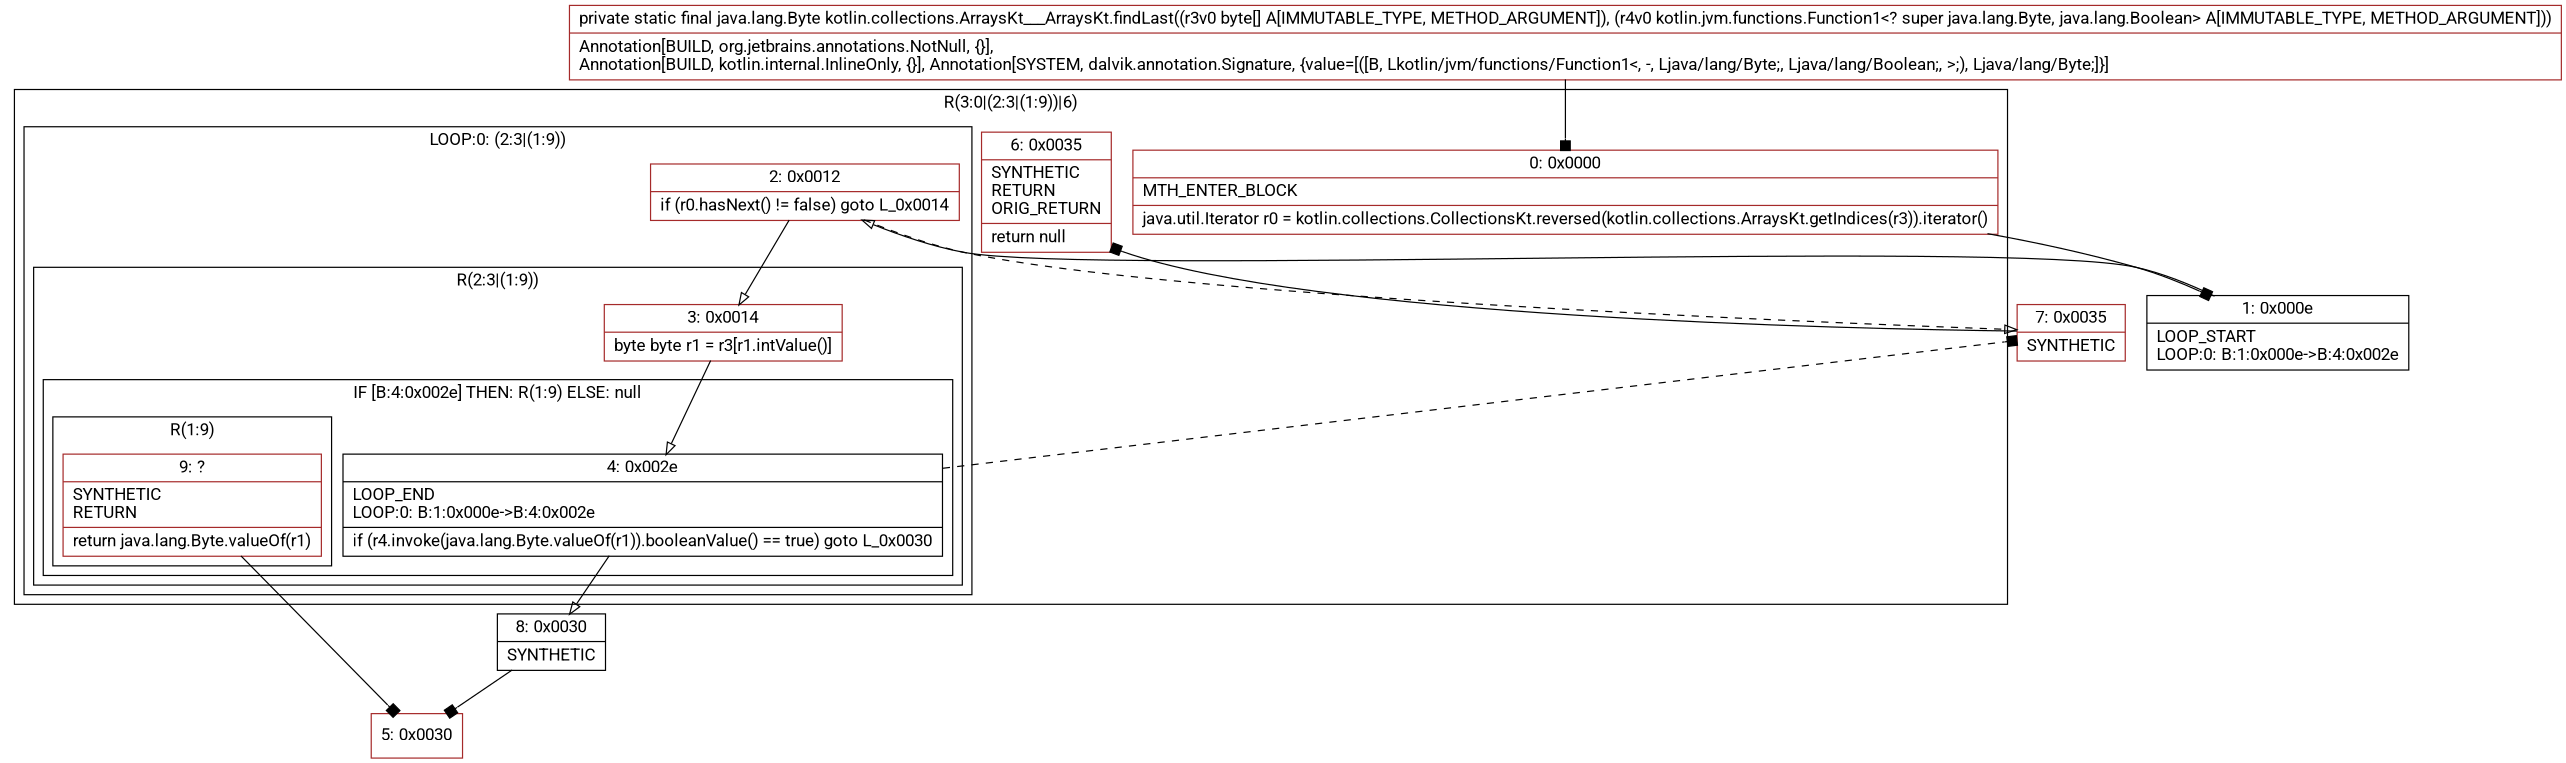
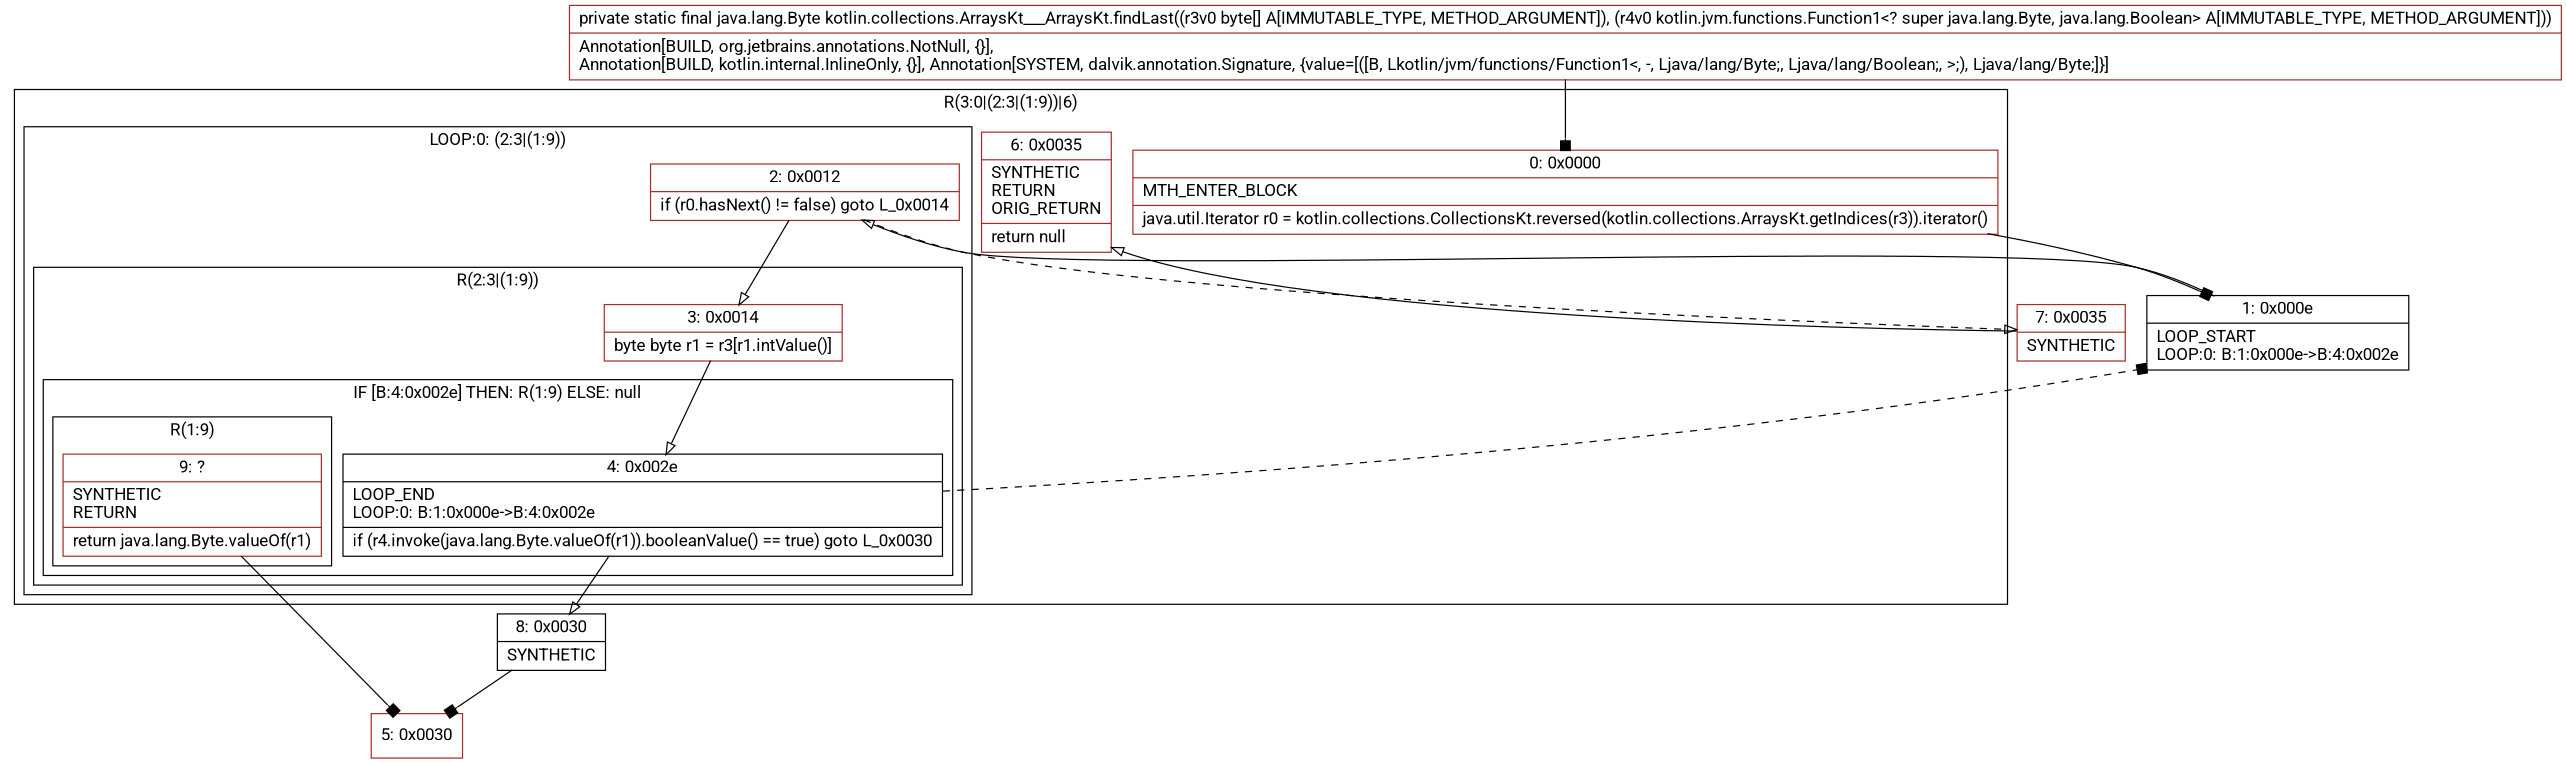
  digraph {
    fontname=Roboto
    node [color=brown fontname=Roboto shape=record]
    edge [arrowhead=onormal fontname=Roboto]
    n1 [label="{9\:\ ?|SYNTHETIC\lRETURN\l|return java.lang.Byte.valueOf(r1)\l}"]
    n2 [color=black label="{4\:\ 0x002e|LOOP_END\lLOOP:0: B:1:0x000e\-\>B:4:0x002e\l|if (r4.invoke(java.lang.Byte.valueOf(r1)).booleanValue() == true) goto L_0x0030\l}"]
    n3 [label="{3\:\ 0x0014|byte byte r1 = r3[r1.intValue()]\l}"]
    n4 [label="{2\:\ 0x0012|if (r0.hasNext() != false) goto L_0x0014\l}"]
    n5 [label="{0\:\ 0x0000|MTH_ENTER_BLOCK\l|java.util.Iterator r0 = kotlin.collections.CollectionsKt.reversed(kotlin.collections.ArraysKt.getIndices(r3)).iterator()\l}"]
    n6 [label="{6\:\ 0x0035|SYNTHETIC\lRETURN\lORIG_RETURN\l|return null\l}"]
    n7 [label="{5\:\ 0x0030}"]
    n8 [color=black label="{1\:\ 0x000e|LOOP_START\lLOOP:0: B:1:0x000e\-\>B:4:0x002e\l}"]
    n9 [color=black label="{8\:\ 0x0030|SYNTHETIC\l}"]
    n10 [label="{7\:\ 0x0035|SYNTHETIC\l}"]
    n11 [label="{private static final java.lang.Byte kotlin.collections.ArraysKt___ArraysKt.findLast((r3v0 byte[] A[IMMUTABLE_TYPE, METHOD_ARGUMENT]), (r4v0 kotlin.jvm.functions.Function1\<? super java.lang.Byte, java.lang.Boolean\> A[IMMUTABLE_TYPE, METHOD_ARGUMENT]))  | Annotation[BUILD, org.jetbrains.annotations.NotNull, \{\}], \lAnnotation[BUILD, kotlin.internal.InlineOnly, \{\}], Annotation[SYSTEM, dalvik.annotation.Signature, \{value=[([B, Lkotlin\/jvm\/functions\/Function1\<, \-, Ljava\/lang\/Byte;, Ljava\/lang\/Boolean;, \>;), Ljava\/lang\/Byte;]\}]\l}"]
    subgraph cluster_1 {
      label="R(3:0|(2:3|(1:9))|6)"
      n5
      n6
      subgraph cluster_2 {
        label="LOOP:0: (2:3|(1:9))"
        n4
        subgraph cluster_3 {
          label="R(2:3|(1:9))"
          n3
          subgraph cluster_4 {
            label="IF [B:4:0x002e] THEN: R(1:9) ELSE: null"
            n2
            subgraph cluster_5 {
              label="R(1:9)"
              n1
            }
          }
        }
      }
    }
    n1 -> n7 [arrowhead=box]
-   n2 -> n10 [arrowhead=box style=dashed]
+   n2 -> n8 [arrowhead=box style=dashed]
    n2 -> n9
    n3 -> n2
    n4 -> n3
    n4 -> n10 [style=dashed]
    n5 -> n8 [arrowhead=box]
    n8 -> n4
    n9 -> n7 [arrowhead=box]
-   n10 -> n6 [arrowhead=box]
+   n10 -> n6
    n11 -> n5 [arrowhead=box]
  }
